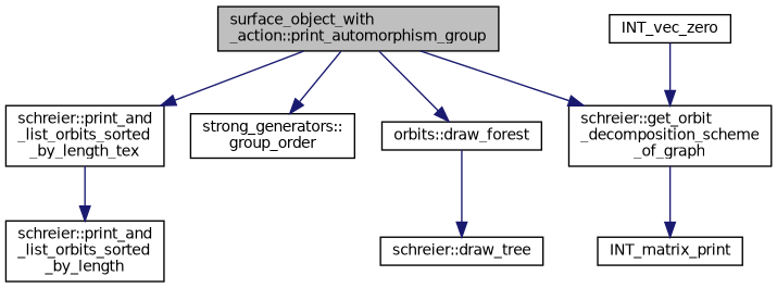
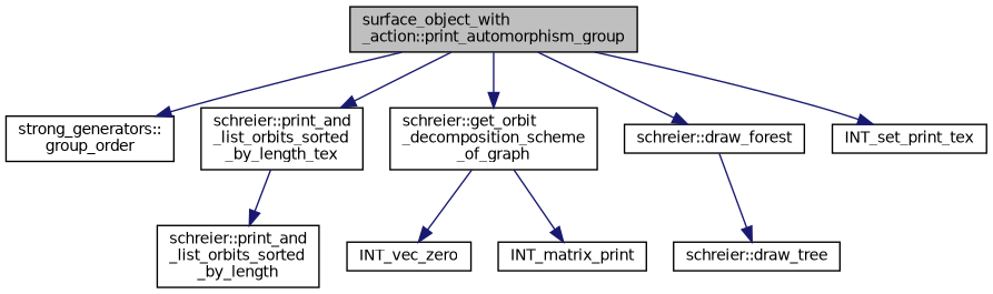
  digraph {
    rankdir=TB
    node [color=black fillcolor=white fontname=Helvetica fontsize=10 shape=record style=filled]
    edge [color=midnightblue fontname=Helvetica fontsize=10 labelfontname=Helvetica labelfontsize=10 style=solid]
    n1 [fillcolor=grey75 fontcolor=black height=0.2 label="surface_object_with\l_action::print_automorphism_group" width=0.4]
    n2 [height=0.2 label="strong_generators::\lgroup_order" width=0.4]
    n3 [height=0.2 label="schreier::print_and\l_list_orbits_sorted\l_by_length_tex" width=0.4]
    n4 [height=0.2 label="schreier::get_orbit\l_decomposition_scheme\l_of_graph" width=0.4]
-   n5 [height=0.2 label="orbits::draw_forest" width=0.4]
+   n5 [height=0.2 label="schreier::draw_forest" width=0.4]
+   n6 [height=0.2 label=INT_set_print_tex width=0.4]
    n7 [height=0.2 label="schreier::print_and\l_list_orbits_sorted\l_by_length" width=0.4]
    n8 [height=0.2 label=INT_vec_zero width=0.4]
    n9 [height=0.2 label=INT_matrix_print width=0.4]
    n10 [height=0.2 label="schreier::draw_tree" width=0.4]
    n1 -> n2
    n1 -> n3
    n1 -> n4
    n1 -> n5
+   n1 -> n6
    n3 -> n7
-   n8 -> n4
+   n4 -> n8
    n4 -> n9
    n5 -> n10
  }
